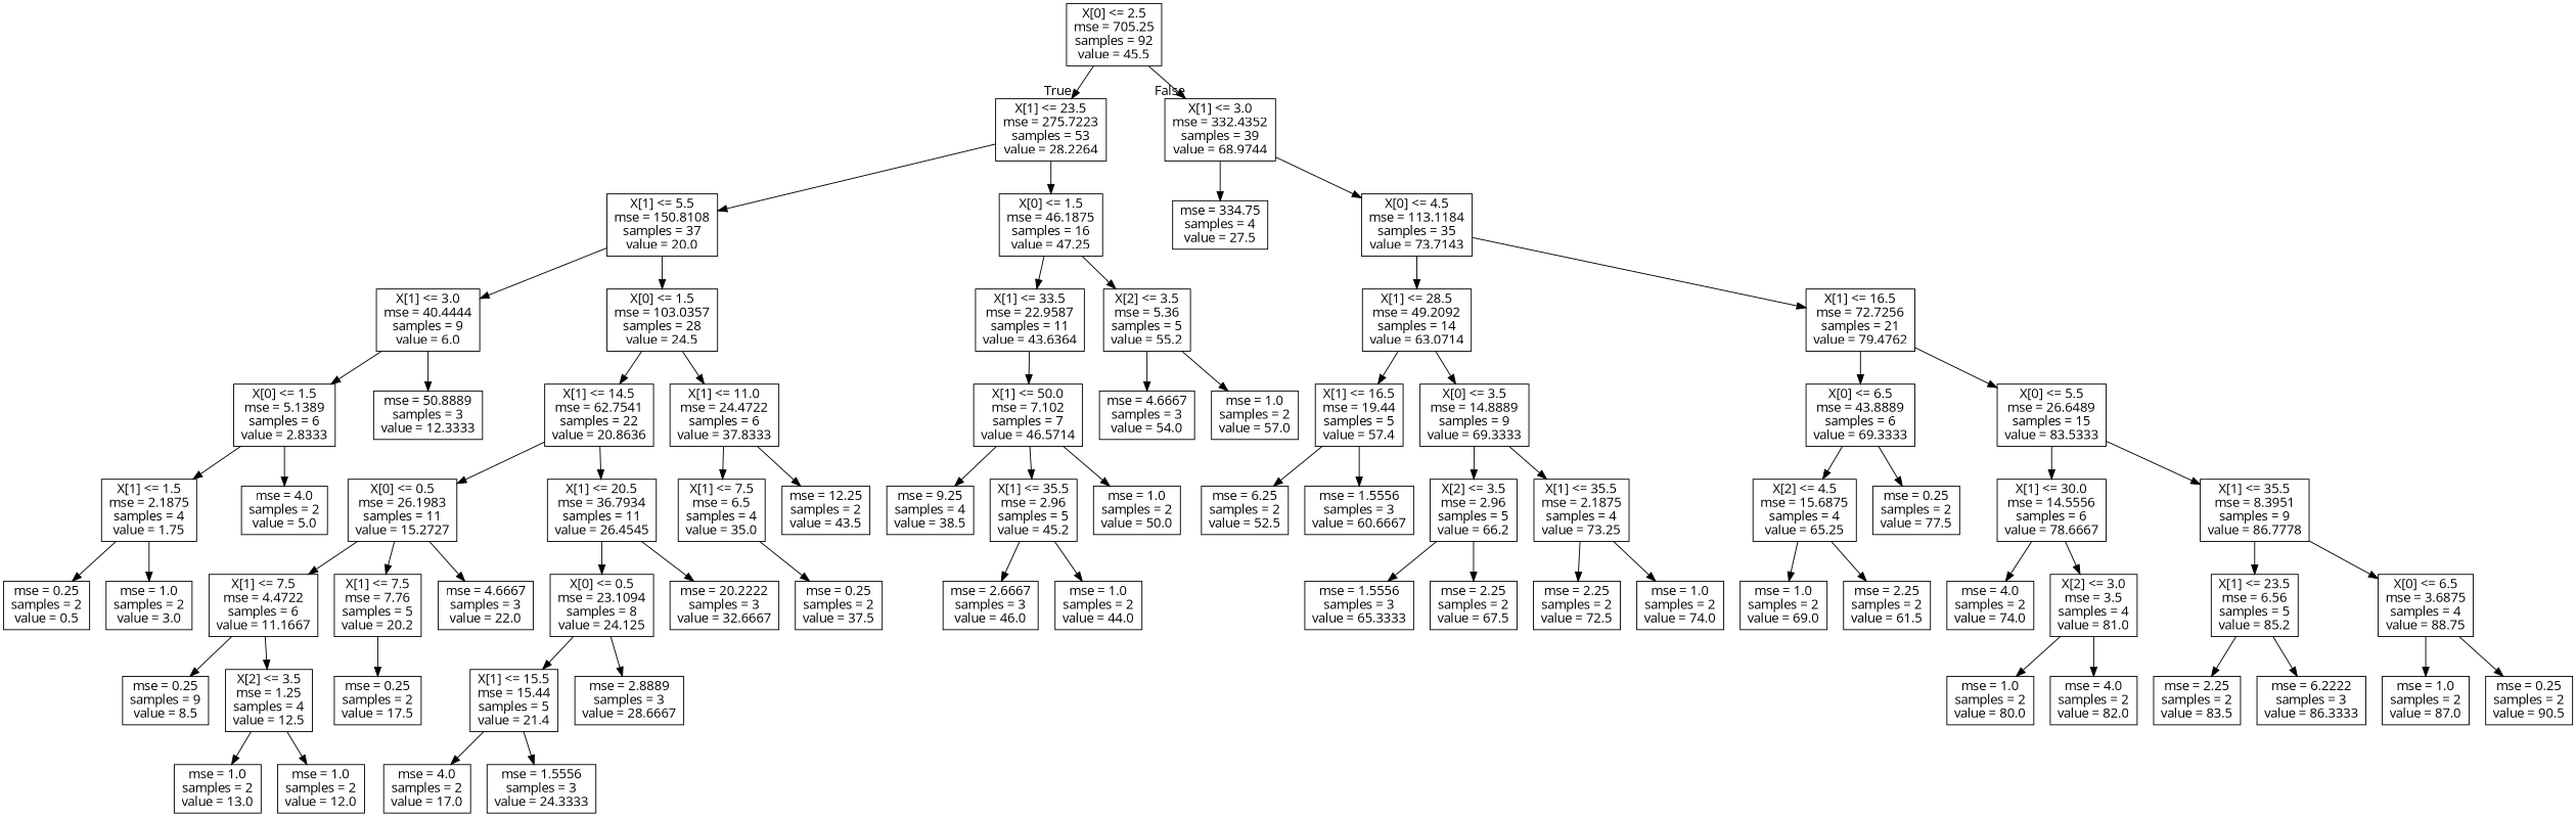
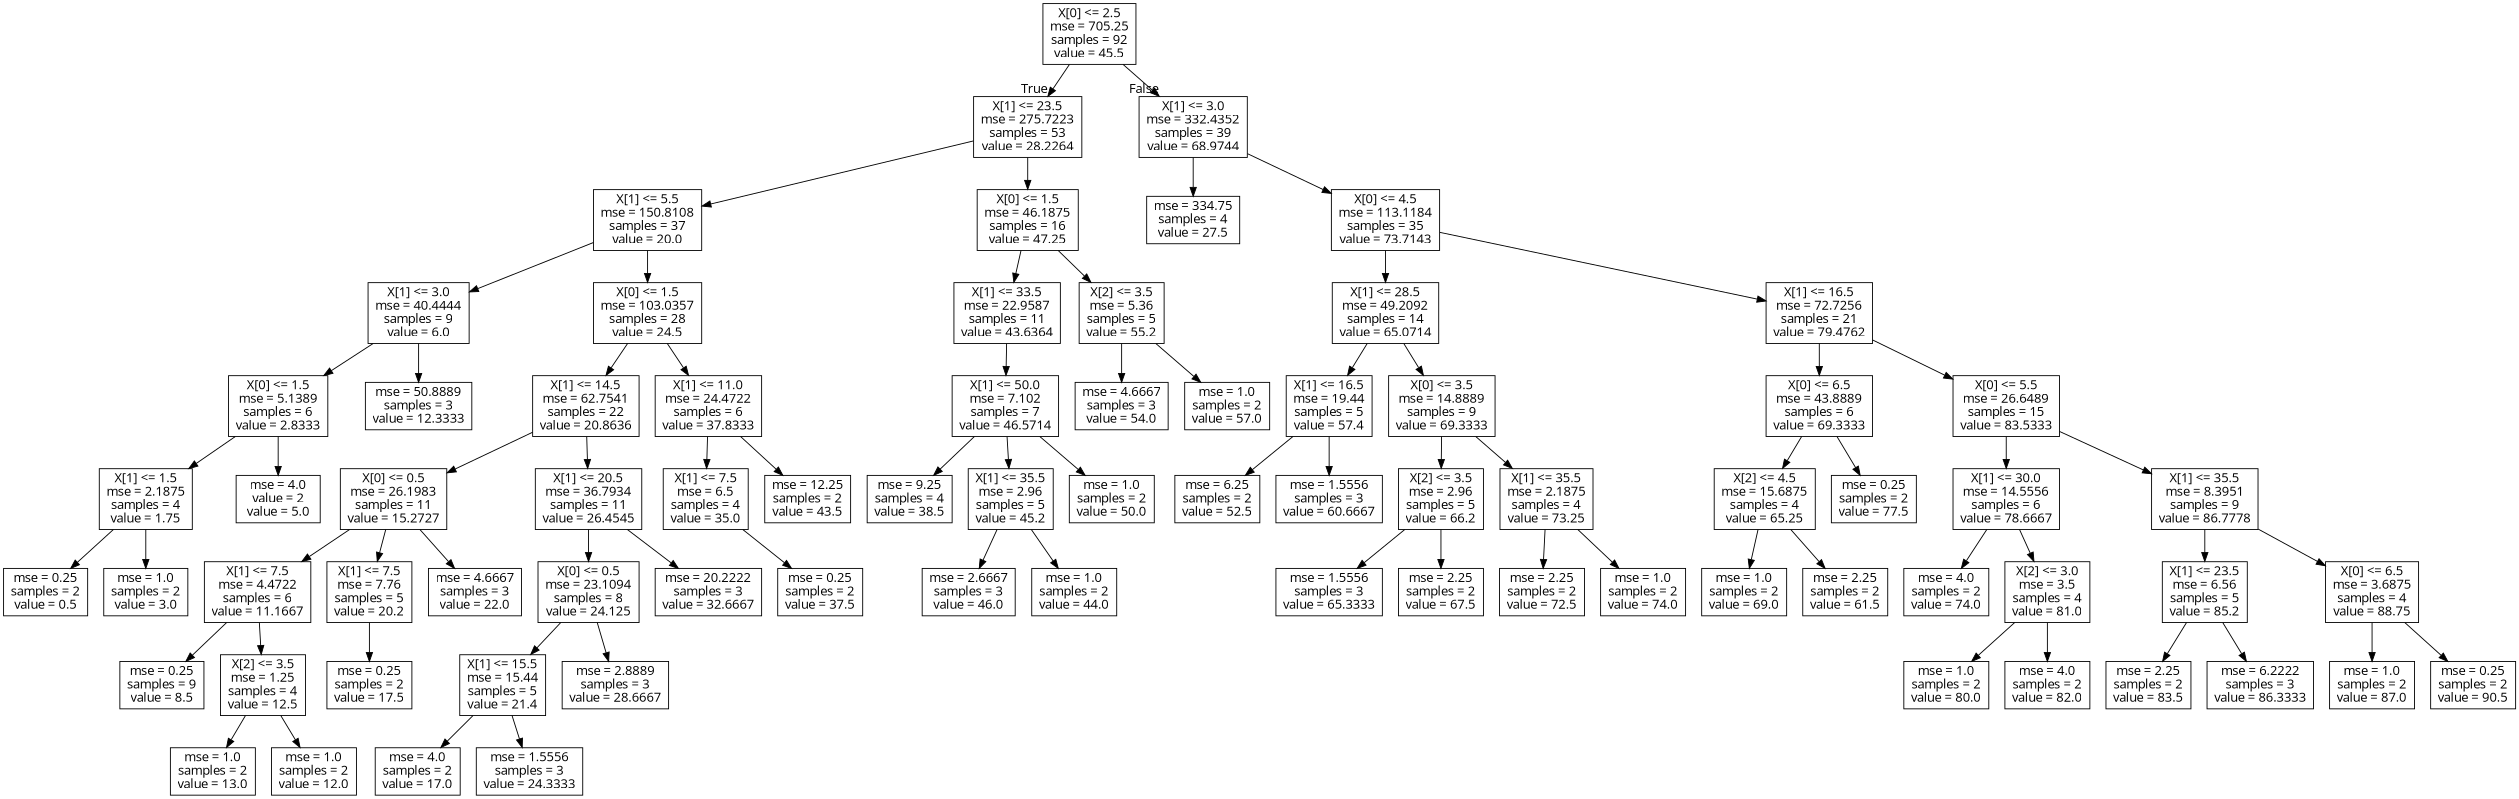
  digraph {
    fontname="Open Sans"
    node [fontname="Open Sans" shape=box]
    edge [fontname="Open Sans"]
    n1 [label="X[0] <= 2.5\nmse = 705.25\nsamples = 92\nvalue = 45.5"]
    n2 [label="X[1] <= 23.5\nmse = 275.7223\nsamples = 53\nvalue = 28.2264"]
    n3 [label="X[1] <= 3.0\nmse = 332.4352\nsamples = 39\nvalue = 68.9744"]
    n4 [label="X[1] <= 5.5\nmse = 150.8108\nsamples = 37\nvalue = 20.0"]
    n5 [label="X[0] <= 1.5\nmse = 46.1875\nsamples = 16\nvalue = 47.25"]
    n6 [label="mse = 334.75\nsamples = 4\nvalue = 27.5"]
    n7 [label="X[0] <= 4.5\nmse = 113.1184\nsamples = 35\nvalue = 73.7143"]
    n8 [label="X[1] <= 3.0\nmse = 40.4444\nsamples = 9\nvalue = 6.0"]
    n9 [label="X[0] <= 1.5\nmse = 103.0357\nsamples = 28\nvalue = 24.5"]
    n10 [label="X[1] <= 33.5\nmse = 22.9587\nsamples = 11\nvalue = 43.6364"]
    n11 [label="X[2] <= 3.5\nmse = 5.36\nsamples = 5\nvalue = 55.2"]
    n12 [label="X[0] <= 1.5\nmse = 5.1389\nsamples = 6\nvalue = 2.8333"]
    n13 [label="mse = 50.8889\nsamples = 3\nvalue = 12.3333"]
    n14 [label="X[1] <= 14.5\nmse = 62.7541\nsamples = 22\nvalue = 20.8636"]
    n15 [label="X[1] <= 11.0\nmse = 24.4722\nsamples = 6\nvalue = 37.8333"]
    n16 [label="X[1] <= 1.5\nmse = 2.1875\nsamples = 4\nvalue = 1.75"]
-   n17 [label="mse = 4.0\nsamples = 2\nvalue = 5.0"]
+   n17 [label="mse = 4.0\nvalue = 2\nvalue = 5.0"]
    n18 [label="mse = 0.25\nsamples = 2\nvalue = 0.5"]
    n19 [label="mse = 1.0\nsamples = 2\nvalue = 3.0"]
    n20 [label="X[0] <= 0.5\nmse = 26.1983\nsamples = 11\nvalue = 15.2727"]
    n21 [label="X[1] <= 20.5\nmse = 36.7934\nsamples = 11\nvalue = 26.4545"]
    n22 [label="X[1] <= 7.5\nmse = 6.5\nsamples = 4\nvalue = 35.0"]
    n23 [label="mse = 12.25\nsamples = 2\nvalue = 43.5"]
    n24 [label="X[1] <= 7.5\nmse = 4.4722\nsamples = 6\nvalue = 11.1667"]
    n25 [label="X[1] <= 7.5\nmse = 7.76\nsamples = 5\nvalue = 20.2"]
    n26 [label="mse = 4.6667\nsamples = 3\nvalue = 22.0"]
    n27 [label="X[0] <= 0.5\nmse = 23.1094\nsamples = 8\nvalue = 24.125"]
    n28 [label="mse = 20.2222\nsamples = 3\nvalue = 32.6667"]
    n29 [label="mse = 0.25\nsamples = 9\nvalue = 8.5"]
    n30 [label="X[2] <= 3.5\nmse = 1.25\nsamples = 4\nvalue = 12.5"]
    n31 [label="mse = 0.25\nsamples = 2\nvalue = 17.5"]
    n32 [label="mse = 1.0\nsamples = 2\nvalue = 13.0"]
    n33 [label="mse = 1.0\nsamples = 2\nvalue = 12.0"]
    n34 [label="X[1] <= 15.5\nmse = 15.44\nsamples = 5\nvalue = 21.4"]
    n35 [label="mse = 2.8889\nsamples = 3\nvalue = 28.6667"]
    n36 [label="mse = 4.0\nsamples = 2\nvalue = 17.0"]
    n37 [label="mse = 1.5556\nsamples = 3\nvalue = 24.3333"]
    n38 [label="mse = 0.25\nsamples = 2\nvalue = 37.5"]
    n39 [label="X[1] <= 50.0\nmse = 7.102\nsamples = 7\nvalue = 46.5714"]
    n40 [label="mse = 4.6667\nsamples = 3\nvalue = 54.0"]
    n41 [label="mse = 1.0\nsamples = 2\nvalue = 57.0"]
    n42 [label="mse = 9.25\nsamples = 4\nvalue = 38.5"]
    n43 [label="X[1] <= 35.5\nmse = 2.96\nsamples = 5\nvalue = 45.2"]
    n44 [label="mse = 1.0\nsamples = 2\nvalue = 50.0"]
    n45 [label="mse = 2.6667\nsamples = 3\nvalue = 46.0"]
    n46 [label="mse = 1.0\nsamples = 2\nvalue = 44.0"]
-   n47 [label="X[1] <= 28.5\nmse = 49.2092\nsamples = 14\nvalue = 63.0714"]
+   n47 [label="X[1] <= 28.5\nmse = 49.2092\nsamples = 14\nvalue = 65.0714"]
    n48 [label="X[1] <= 16.5\nmse = 72.7256\nsamples = 21\nvalue = 79.4762"]
    n49 [label="X[1] <= 16.5\nmse = 19.44\nsamples = 5\nvalue = 57.4"]
    n50 [label="X[0] <= 3.5\nmse = 14.8889\nsamples = 9\nvalue = 69.3333"]
    n51 [label="X[0] <= 6.5\nmse = 43.8889\nsamples = 6\nvalue = 69.3333"]
    n52 [label="X[0] <= 5.5\nmse = 26.6489\nsamples = 15\nvalue = 83.5333"]
    n53 [label="mse = 6.25\nsamples = 2\nvalue = 52.5"]
    n54 [label="mse = 1.5556\nsamples = 3\nvalue = 60.6667"]
    n55 [label="X[2] <= 3.5\nmse = 2.96\nsamples = 5\nvalue = 66.2"]
    n56 [label="X[1] <= 35.5\nmse = 2.1875\nsamples = 4\nvalue = 73.25"]
    n57 [label="mse = 1.5556\nsamples = 3\nvalue = 65.3333"]
    n58 [label="mse = 2.25\nsamples = 2\nvalue = 67.5"]
    n59 [label="mse = 2.25\nsamples = 2\nvalue = 72.5"]
    n60 [label="mse = 1.0\nsamples = 2\nvalue = 74.0"]
    n61 [label="X[2] <= 4.5\nmse = 15.6875\nsamples = 4\nvalue = 65.25"]
    n62 [label="mse = 0.25\nsamples = 2\nvalue = 77.5"]
    n63 [label="X[1] <= 30.0\nmse = 14.5556\nsamples = 6\nvalue = 78.6667"]
    n64 [label="X[1] <= 35.5\nmse = 8.3951\nsamples = 9\nvalue = 86.7778"]
    n65 [label="mse = 1.0\nsamples = 2\nvalue = 69.0"]
    n66 [label="mse = 2.25\nsamples = 2\nvalue = 61.5"]
    n67 [label="mse = 4.0\nsamples = 2\nvalue = 74.0"]
    n68 [label="X[2] <= 3.0\nmse = 3.5\nsamples = 4\nvalue = 81.0"]
    n69 [label="X[1] <= 23.5\nmse = 6.56\nsamples = 5\nvalue = 85.2"]
    n70 [label="X[0] <= 6.5\nmse = 3.6875\nsamples = 4\nvalue = 88.75"]
    n71 [label="mse = 1.0\nsamples = 2\nvalue = 80.0"]
    n72 [label="mse = 4.0\nsamples = 2\nvalue = 82.0"]
    n73 [label="mse = 2.25\nsamples = 2\nvalue = 83.5"]
    n74 [label="mse = 6.2222\nsamples = 3\nvalue = 86.3333"]
    n75 [label="mse = 1.0\nsamples = 2\nvalue = 87.0"]
    n76 [label="mse = 0.25\nsamples = 2\nvalue = 90.5"]
    n1 -> n2 [headlabel=True labelangle=45 labeldistance=2.5]
    n1 -> n3 [headlabel=False labelangle=-45 labeldistance=2.5]
    n2 -> n4
    n2 -> n5
    n3 -> n6
    n3 -> n7
    n4 -> n8
    n4 -> n9
    n5 -> n10
    n5 -> n11
    n7 -> n47
    n7 -> n48
    n8 -> n12
    n8 -> n13
    n9 -> n14
    n9 -> n15
    n10 -> n39
    n11 -> n40
    n11 -> n41
    n12 -> n16
    n12 -> n17
    n14 -> n20
    n14 -> n21
    n15 -> n22
    n15 -> n23
    n16 -> n18
    n16 -> n19
    n20 -> n24
    n20 -> n25
    n20 -> n26
    n21 -> n27
    n21 -> n28
    n22 -> n38
    n24 -> n29
    n24 -> n30
    n25 -> n31
    n27 -> n34
    n27 -> n35
    n30 -> n32
    n30 -> n33
    n34 -> n36
    n34 -> n37
    n39 -> n42
    n39 -> n43
    n39 -> n44
    n43 -> n45
    n43 -> n46
    n47 -> n49
    n47 -> n50
    n48 -> n51
    n48 -> n52
    n49 -> n53
    n49 -> n54
    n50 -> n55
    n50 -> n56
    n51 -> n61
    n51 -> n62
    n52 -> n63
    n52 -> n64
    n55 -> n57
    n55 -> n58
    n56 -> n59
    n56 -> n60
    n61 -> n65
    n61 -> n66
    n63 -> n67
    n63 -> n68
    n64 -> n69
    n64 -> n70
    n68 -> n71
    n68 -> n72
    n69 -> n73
    n69 -> n74
    n70 -> n75
    n70 -> n76
  }
